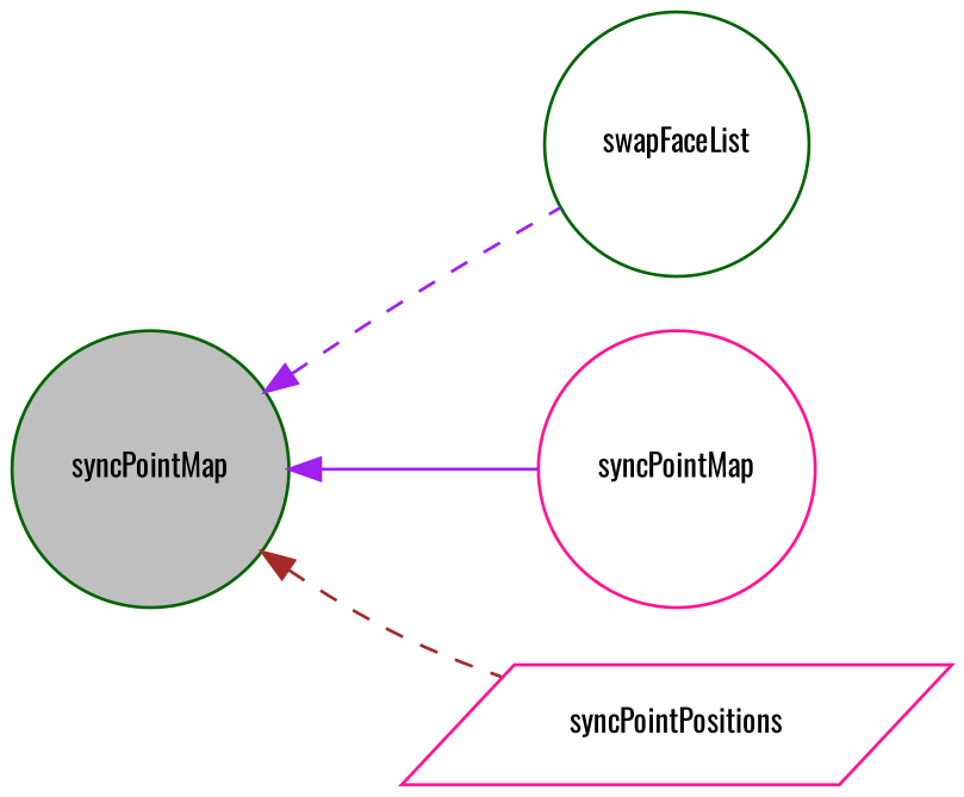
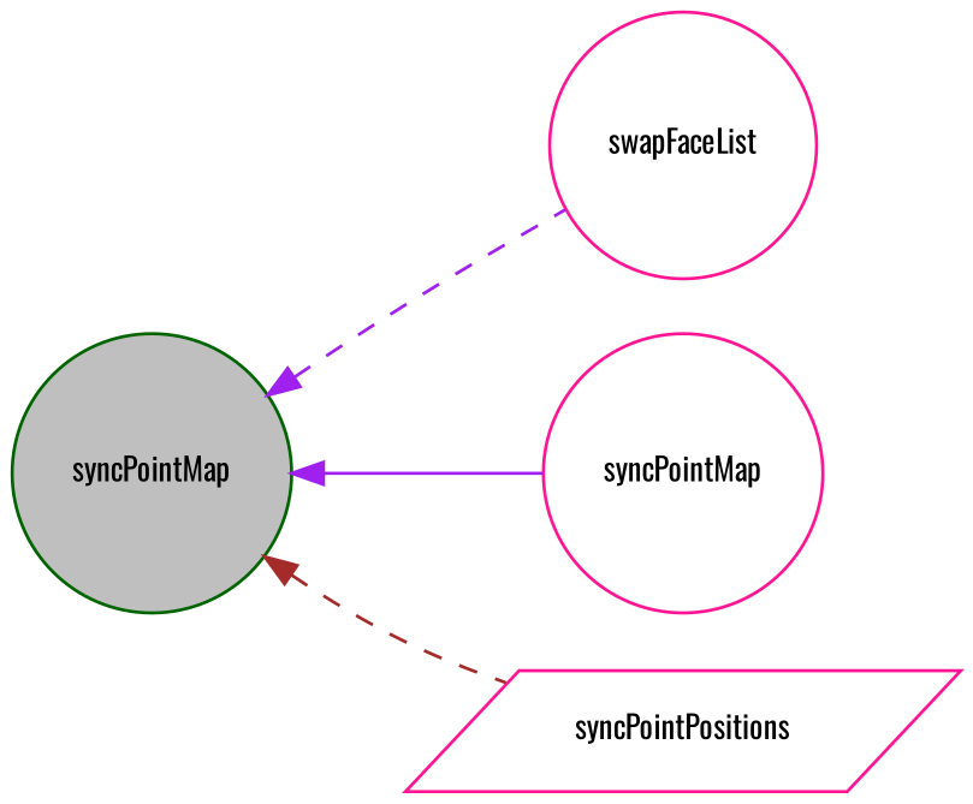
  digraph {
    rankdir=LR
    fontname=Oswald
    node [color=darkgreen fontname=Oswald fontsize=10 shape=circle]
    edge [color=purple dir=back fontname=Oswald fontsize=10 labelfontname=Helvetica labelfontsize=10 style=dashed]
    n1 [fillcolor=grey75 fontcolor=black height=0.2 label=syncPointMap style=filled width=0.4]
-   n2 [height=0.2 label=swapFaceList width=0.4]
+   n2 [color=deeppink height=0.2 label=swapFaceList width=0.4]
    n3 [color=deeppink height=0.2 label=syncPointMap width=0.4]
    n4 [color=deeppink height=0.2 label=syncPointPositions shape=parallelogram width=0.4]
    n1 -> n2
    n1 -> n3 [style=solid]
    n1 -> n4 [color=brown]
  }
